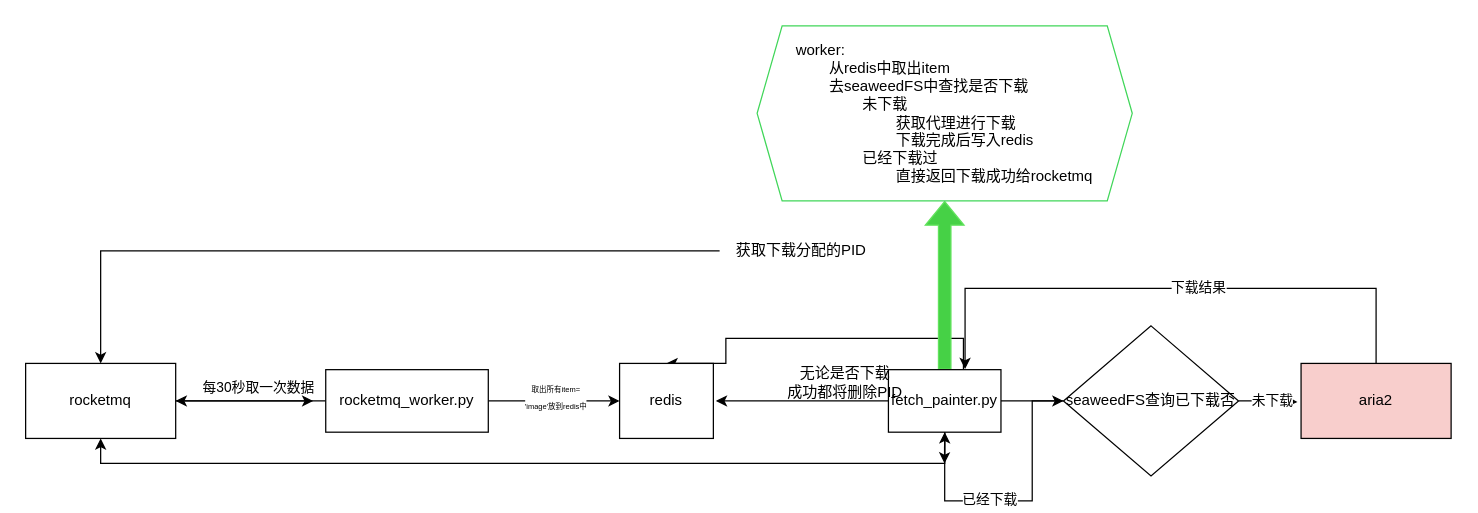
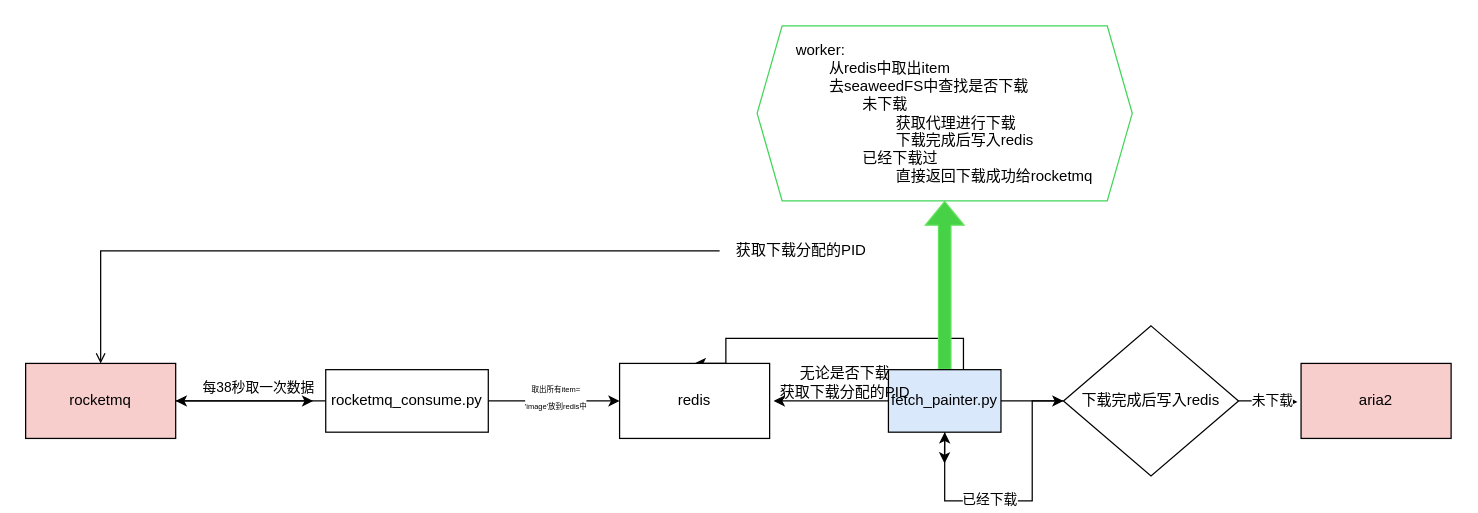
  <mxCell id="0" />
  <mxCell id="1" parent="0" />
  <mxCell id="2" style="edgeStyle=orthogonalEdgeStyle;rounded=0;orthogonalLoop=1;jettySize=auto;html=1;entryX=0;entryY=0.5;entryDx=0;entryDy=0;" parent="1" source="7" edge="1"><mxGeometry relative="1" as="geometry"><mxPoint x="850" y="320" as="targetPoint" /></mxGeometry></mxCell>
- <mxCell id="3" style="edgeStyle=orthogonalEdgeStyle;rounded=0;orthogonalLoop=1;jettySize=auto;html=1;entryX=0.5;entryY=1;entryDx=0;entryDy=0;" parent="1" source="7" target="13" edge="1"><mxGeometry relative="1" as="geometry"><Array as="points"><mxPoint x="755" y="370" /><mxPoint x="80" y="370" /></Array></mxGeometry></mxCell>
  <mxCell id="4" style="edgeStyle=orthogonalEdgeStyle;rounded=0;orthogonalLoop=1;jettySize=auto;html=1;exitX=0.5;exitY=1;exitDx=0;exitDy=0;" parent="1" source="7" edge="1"><mxGeometry relative="1" as="geometry"><mxPoint x="754.837" y="370" as="targetPoint" /></mxGeometry></mxCell>
  <mxCell id="5" style="edgeStyle=orthogonalEdgeStyle;rounded=0;orthogonalLoop=1;jettySize=auto;html=1;entryX=0.5;entryY=0;entryDx=0;entryDy=0;" parent="1" source="7" target="15" edge="1"><mxGeometry relative="1" as="geometry"><Array as="points"><mxPoint x="770" y="270" /><mxPoint x="580" y="270" /></Array></mxGeometry></mxCell>
  <mxCell id="6" style="edgeStyle=orthogonalEdgeStyle;rounded=0;orthogonalLoop=1;jettySize=auto;html=1;entryX=0.5;entryY=1;entryDx=0;entryDy=0;shape=flexArrow;fillColor=#46D146;strokeColor=#62E35D;" parent="1" source="7" target="24" edge="1"><mxGeometry relative="1" as="geometry" /></mxCell>
- <mxCell id="7" value="fetch_painter.py" style="rounded=0;whiteSpace=wrap;html=1;" parent="1" vertex="1"><mxGeometry x="710" y="295" width="90" height="50" as="geometry" /></mxCell>
+ <mxCell id="7" value="fetch_painter.py" style="rounded=0;whiteSpace=wrap;html=1;fillColor=#dae8fc;" parent="1" vertex="1"><mxGeometry x="710" y="295" width="90" height="50" as="geometry" /></mxCell>
  <mxCell id="8" style="edgeStyle=orthogonalEdgeStyle;rounded=0;orthogonalLoop=1;jettySize=auto;html=1;entryX=1;entryY=0.5;entryDx=0;entryDy=0;" parent="1" source="11" target="13" edge="1"><mxGeometry relative="1" as="geometry" /></mxCell>
  <mxCell id="9" style="edgeStyle=orthogonalEdgeStyle;rounded=0;orthogonalLoop=1;jettySize=auto;html=1;entryX=0;entryY=0.5;entryDx=0;entryDy=0;" parent="1" source="11" target="15" edge="1"><mxGeometry relative="1" as="geometry" /></mxCell>
  <mxCell id="10" value="&lt;font style=&quot;font-size: 6px;&quot;&gt;取出所有item=&lt;br&gt;'image'放到redis中&lt;/font&gt;" style="edgeLabel;html=1;align=center;verticalAlign=middle;resizable=0;points=[];" parent="9" vertex="1" connectable="0"><mxGeometry x="0.115" y="1" relative="1" as="geometry"><mxPoint x="-6" y="-4" as="offset" /></mxGeometry></mxCell>
- <mxCell id="11" value="rocketmq_worker.py" style="rounded=0;whiteSpace=wrap;html=1;" parent="1" vertex="1"><mxGeometry x="260" y="295" width="130" height="50" as="geometry" /></mxCell>
+ <mxCell id="11" value="rocketmq_consume.py" style="rounded=0;whiteSpace=wrap;html=1;" parent="1" vertex="1"><mxGeometry x="260" y="295" width="130" height="50" as="geometry" /></mxCell>
  <mxCell id="12" style="edgeStyle=orthogonalEdgeStyle;rounded=0;orthogonalLoop=1;jettySize=auto;html=1;" parent="1" edge="1"><mxGeometry relative="1" as="geometry"><mxPoint x="250" y="320" as="targetPoint" /><mxPoint x="140" y="320.023" as="sourcePoint" /></mxGeometry></mxCell>
- <mxCell id="13" value="rocketmq" style="rounded=0;whiteSpace=wrap;html=1;" parent="1" vertex="1"><mxGeometry x="20" y="290" width="120" height="60" as="geometry" /></mxCell>
- <mxCell id="14" value="&lt;span style=&quot;color: rgb(0, 0, 0); font-family: Helvetica; font-size: 11px; font-style: normal; font-variant-ligatures: normal; font-variant-caps: normal; font-weight: 400; letter-spacing: normal; orphans: 2; text-align: center; text-indent: 0px; text-transform: none; widows: 2; word-spacing: 0px; -webkit-text-stroke-width: 0px; background-color: rgb(255, 255, 255); text-decoration-thickness: initial; text-decoration-style: initial; text-decoration-color: initial; float: none; display: inline !important;&quot;&gt;每30秒取一次数据&lt;/span&gt;" style="text;whiteSpace=wrap;html=1;" parent="1" vertex="1"><mxGeometry x="160" y="295" width="100" height="40" as="geometry" /></mxCell>
- <mxCell id="15" value="redis" style="rounded=0;whiteSpace=wrap;html=1;" parent="1" vertex="1"><mxGeometry x="495" y="290" width="75" height="60" as="geometry" /></mxCell>
+ <mxCell id="13" value="rocketmq" style="rounded=0;whiteSpace=wrap;html=1;fillColor=#f8cecc;" parent="1" vertex="1"><mxGeometry x="20" y="290" width="120" height="60" as="geometry" /></mxCell>
+ <mxCell id="14" value="&lt;span style=&quot;color: rgb(0, 0, 0); font-family: Helvetica; font-size: 11px; font-style: normal; font-variant-ligatures: normal; font-variant-caps: normal; font-weight: 400; letter-spacing: normal; orphans: 2; text-align: center; text-indent: 0px; text-transform: none; widows: 2; word-spacing: 0px; -webkit-text-stroke-width: 0px; background-color: rgb(255, 255, 255); text-decoration-thickness: initial; text-decoration-style: initial; text-decoration-color: initial; float: none; display: inline !important;&quot;&gt;每38秒取一次数据&lt;/span&gt;" style="text;whiteSpace=wrap;html=1;" parent="1" vertex="1"><mxGeometry x="160" y="295" width="100" height="40" as="geometry" /></mxCell>
+ <mxCell id="15" value="redis" style="rounded=0;whiteSpace=wrap;html=1;" parent="1" vertex="1"><mxGeometry x="495" y="290" width="120" height="60" as="geometry" /></mxCell>
  <mxCell id="16" style="edgeStyle=orthogonalEdgeStyle;rounded=0;orthogonalLoop=1;jettySize=auto;html=1;entryX=1.027;entryY=0.5;entryDx=0;entryDy=0;entryPerimeter=0;" parent="1" source="7" target="15" edge="1"><mxGeometry relative="1" as="geometry" /></mxCell>
- <mxCell id="17" value="无论是否下载&lt;br&gt;成功都将删除PID" style="text;html=1;align=center;verticalAlign=middle;resizable=0;points=[];autosize=1;strokeColor=none;fillColor=none;" parent="1" vertex="1"><mxGeometry x="615" y="285" width="120" height="40" as="geometry" /></mxCell>
+ <mxCell id="17" value="无论是否下载&lt;br&gt;获取下载分配的PID" style="text;html=1;align=center;verticalAlign=middle;resizable=0;points=[];autosize=1;strokeColor=none;fillColor=none;" parent="1" vertex="1"><mxGeometry x="615" y="285" width="120" height="40" as="geometry" /></mxCell>
  <mxCell id="18" value="aria2" style="rounded=0;whiteSpace=wrap;html=1;fillColor=#f8cecc;" parent="1" vertex="1"><mxGeometry x="1040" y="290" width="120" height="60" as="geometry" /></mxCell>
  <mxCell id="19" style="edgeStyle=orthogonalEdgeStyle;rounded=0;orthogonalLoop=1;jettySize=auto;html=1;entryX=0.5;entryY=1;entryDx=0;entryDy=0;" parent="1" source="21" target="7" edge="1"><mxGeometry relative="1" as="geometry" /></mxCell>
  <mxCell id="20" value="已经下载" style="edgeLabel;html=1;align=center;verticalAlign=middle;resizable=0;points=[];" parent="19" vertex="1" connectable="0"><mxGeometry x="0.22" y="-2" relative="1" as="geometry"><mxPoint as="offset" /></mxGeometry></mxCell>
- <mxCell id="21" value="seaweedFS查询已下载否" style="rhombus;whiteSpace=wrap;html=1;" parent="1" vertex="1"><mxGeometry x="850" y="260" width="140" height="120" as="geometry" /></mxCell>
+ <mxCell id="21" value="下载完成后写入redis" style="rhombus;whiteSpace=wrap;html=1;" parent="1" vertex="1"><mxGeometry x="850" y="260" width="140" height="120" as="geometry" /></mxCell>
  <mxCell id="22" style="edgeStyle=orthogonalEdgeStyle;rounded=0;orthogonalLoop=1;jettySize=auto;html=1;entryX=-0.024;entryY=0.515;entryDx=0;entryDy=0;entryPerimeter=0;" parent="1" source="21" target="18" edge="1"><mxGeometry relative="1" as="geometry" /></mxCell>
  <mxCell id="23" value="未下载" style="edgeLabel;html=1;align=center;verticalAlign=middle;resizable=0;points=[];" parent="22" vertex="1" connectable="0"><mxGeometry x="0.041" y="1" relative="1" as="geometry"><mxPoint y="-1" as="offset" /></mxGeometry></mxCell>
  <mxCell id="24" value="&lt;div style=&quot;text-align: left;&quot;&gt;&lt;span style=&quot;background-color: initial;&quot;&gt;worker:&lt;/span&gt;&lt;/div&gt;&lt;div style=&quot;text-align: left;&quot;&gt;&lt;span style=&quot;background-color: initial;&quot;&gt;&lt;span style=&quot;white-space: pre;&quot;&gt;&#09;&lt;/span&gt;从redis中取出item&lt;/span&gt;&lt;/div&gt;&lt;div style=&quot;text-align: left;&quot;&gt;&lt;span style=&quot;background-color: initial;&quot;&gt;&lt;span style=&quot;white-space: pre;&quot;&gt;&#09;&lt;/span&gt;去seaweedFS中查找是否下载&lt;/span&gt;&lt;/div&gt;&lt;div style=&quot;text-align: left;&quot;&gt;&lt;span style=&quot;background-color: initial;&quot;&gt;&lt;span style=&quot;white-space: pre;&quot;&gt;&#09;&lt;/span&gt;&lt;span style=&quot;white-space: pre;&quot;&gt;&#09;&lt;/span&gt;未下载&lt;/span&gt;&lt;/div&gt;&lt;div style=&quot;text-align: left;&quot;&gt;&lt;span style=&quot;background-color: initial;&quot;&gt;&lt;span style=&quot;white-space: pre;&quot;&gt;&#09;&lt;/span&gt;&lt;span style=&quot;white-space: pre;&quot;&gt;&#09;&lt;/span&gt;&lt;span style=&quot;white-space: pre;&quot;&gt;&#09;&lt;/span&gt;获取代理进行下载&lt;/span&gt;&lt;/div&gt;&lt;div style=&quot;text-align: left;&quot;&gt;&lt;span style=&quot;background-color: initial;&quot;&gt;&lt;span style=&quot;white-space: pre;&quot;&gt;&#09;&lt;/span&gt;&lt;span style=&quot;white-space: pre;&quot;&gt;&#09;&lt;/span&gt;&lt;span style=&quot;white-space: pre;&quot;&gt;&#09;&lt;/span&gt;下载完成后写入redis&lt;br&gt;&amp;nbsp;&lt;span style=&quot;white-space: pre;&quot;&gt;&#09;&lt;/span&gt;&lt;span style=&quot;white-space: pre;&quot;&gt;&#09;&lt;/span&gt;已经下载过&lt;/span&gt;&lt;/div&gt;&lt;div style=&quot;text-align: left;&quot;&gt;&lt;span style=&quot;background-color: initial;&quot;&gt;&lt;span style=&quot;white-space: pre;&quot;&gt;&#09;&lt;/span&gt;&lt;span style=&quot;white-space: pre;&quot;&gt;&#09;&lt;/span&gt;&lt;span style=&quot;white-space: pre;&quot;&gt;&#09;&lt;/span&gt;直接返回下载成功给rocketmq&lt;br&gt;&lt;/span&gt;&lt;/div&gt;&#09;&#09;&#09;" style="shape=hexagon;perimeter=hexagonPerimeter2;whiteSpace=wrap;html=1;fixedSize=1;strokeColor=#40D659;" parent="1" vertex="1"><mxGeometry x="605" y="20" width="300" height="140" as="geometry" /></mxCell>
- <mxCell id="25" style="edgeStyle=orthogonalEdgeStyle;rounded=0;orthogonalLoop=1;jettySize=auto;html=1;entryX=0.681;entryY=-0.01;entryDx=0;entryDy=0;entryPerimeter=0;" parent="1" source="18" target="7" edge="1"><mxGeometry relative="1" as="geometry"><Array as="points"><mxPoint x="1100" y="230" /><mxPoint x="771" y="230" /></Array></mxGeometry></mxCell>
- <mxCell id="26" value="下载结果" style="edgeLabel;html=1;align=center;verticalAlign=middle;resizable=0;points=[];" parent="25" vertex="1" connectable="0"><mxGeometry x="-0.105" y="-2" relative="1" as="geometry"><mxPoint as="offset" /></mxGeometry></mxCell>
- <mxCell id="27" style="edgeStyle=orthogonalEdgeStyle;rounded=0;orthogonalLoop=1;jettySize=auto;html=1;entryX=0.5;entryY=0;entryDx=0;entryDy=0;" parent="1" source="28" target="13" edge="1"><mxGeometry relative="1" as="geometry" /></mxCell>
+ <mxCell id="27" style="edgeStyle=orthogonalEdgeStyle;rounded=0;orthogonalLoop=1;jettySize=auto;html=1;entryX=0.5;entryY=0;entryDx=0;entryDy=0;endArrow=open;" parent="1" source="28" target="13" edge="1"><mxGeometry relative="1" as="geometry" /></mxCell>
  <mxCell id="28" value="获取下载分配的PID" style="text;html=1;align=center;verticalAlign=middle;resizable=0;points=[];autosize=1;strokeColor=none;fillColor=none;" parent="1" vertex="1"><mxGeometry x="575" y="185" width="130" height="30" as="geometry" /></mxCell>
